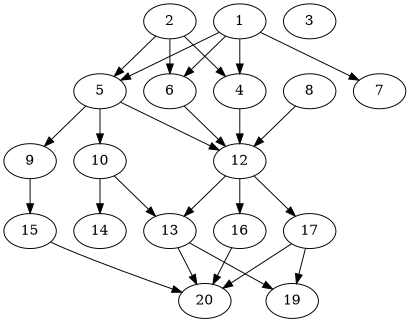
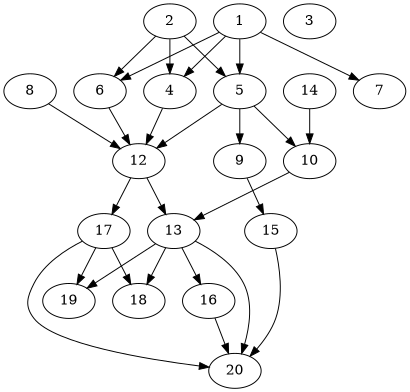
  digraph {
    node [alpha=0.08 expect_size=35168256]
    4 [expect_size=9024512]
    1 [alpha=0.03]
    5 [alpha=0.13 expect_size=46188544]
    6 [alpha=0.20 expect_size=30517248]
    7 [alpha=0.00 expect_size=15633408]
    12 [alpha=0.02 expect_size=48175104]
    9 [alpha=0.18 expect_size=21316608]
    10 [alpha=0.07 expect_size=37154816]
    8 [alpha=0.18 expect_size=47106048]
    13 [expect_size=7215104]
    16 [alpha=0.01 expect_size=31421440]
    17 [alpha=0.18 expect_size=30672896]
    15 [alpha=0.19 expect_size=47917056]
    14 [alpha=0.03 expect_size=28654592]
    2 [alpha=0.03]
    3 [alpha=0.09 expect_size=39979008]
    20 [alpha=0.13 expect_size=19992576]
+   18 [alpha=0.10 expect_size=31162368]
    19 [expect_size=25433088]
    4 -> 12
    1 -> 4
    1 -> 5
    1 -> 6
    1 -> 7
    5 -> 12
    5 -> 9
    5 -> 10
    6 -> 12
    12 -> 13
-   12 -> 16
+   13 -> 16
    12 -> 17
    9 -> 15
    10 -> 13
-   10 -> 14
+   14 -> 10
    8 -> 12
    13 -> 20
+   13 -> 18
    13 -> 19
    16 -> 20
    17 -> 20
+   17 -> 18
    17 -> 19
    15 -> 20
    2 -> 4
    2 -> 5
    2 -> 6
  }
